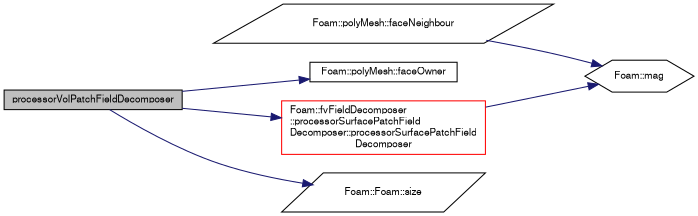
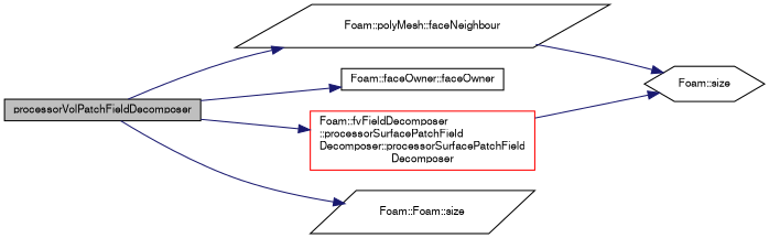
  digraph {
    rankdir=LR
    node [color=black fontname=FreeSans fontsize=10 shape=box]
    edge [color=midnightblue fontname=FreeSans fontsize=10 labelfontname=FreeSans labelfontsize=10 style=solid]
    n1 [fillcolor=grey75 fontcolor=black height=0.2 label=processorVolPatchFieldDecomposer style=filled width=0.4]
    n2 [height=0.2 label="Foam::polyMesh::faceNeighbour" shape=parallelogram width=0.4]
-   n3 [height=0.2 label="Foam::polyMesh::faceOwner" width=0.4]
+   n3 [height=0.2 label="Foam::faceOwner::faceOwner" width=0.4]
    n4 [color=red height=0.2 label="Foam::fvFieldDecomposer\l::processorSurfacePatchField\lDecomposer::processorSurfacePatchField\lDecomposer" width=0.4]
    n5 [height=0.2 label="Foam::Foam::size" shape=parallelogram width=0.4]
-   n6 [height=0.2 label="Foam::mag" shape=hexagon width=0.4]
+   n6 [height=0.2 label="Foam::size" shape=hexagon width=0.4]
+   n1 -> n2
    n1 -> n3
    n1 -> n4
    n1 -> n5
    n2 -> n6
    n4 -> n6
  }
